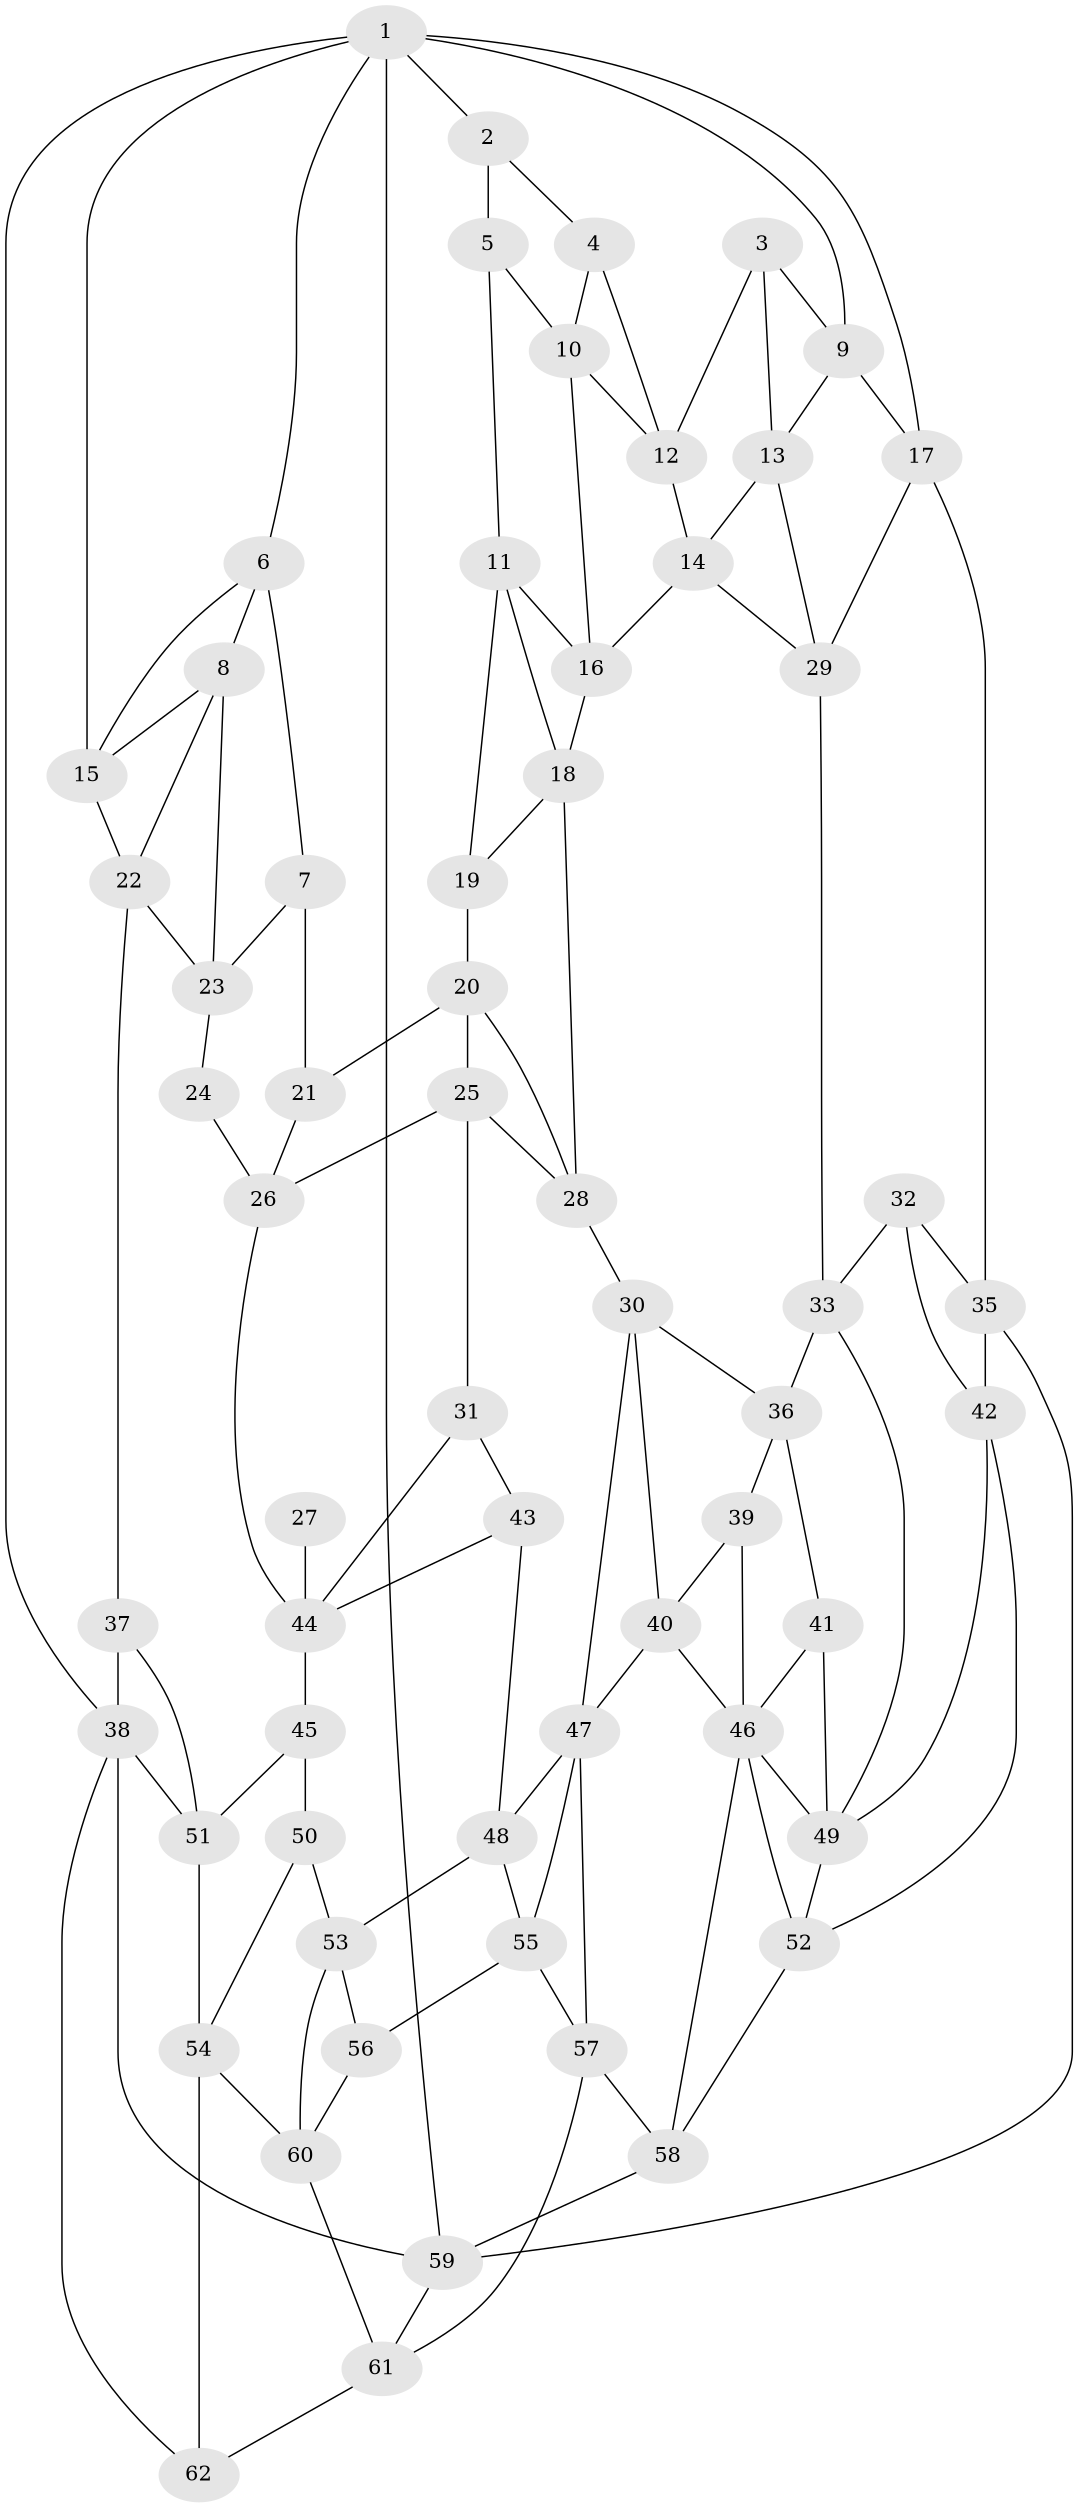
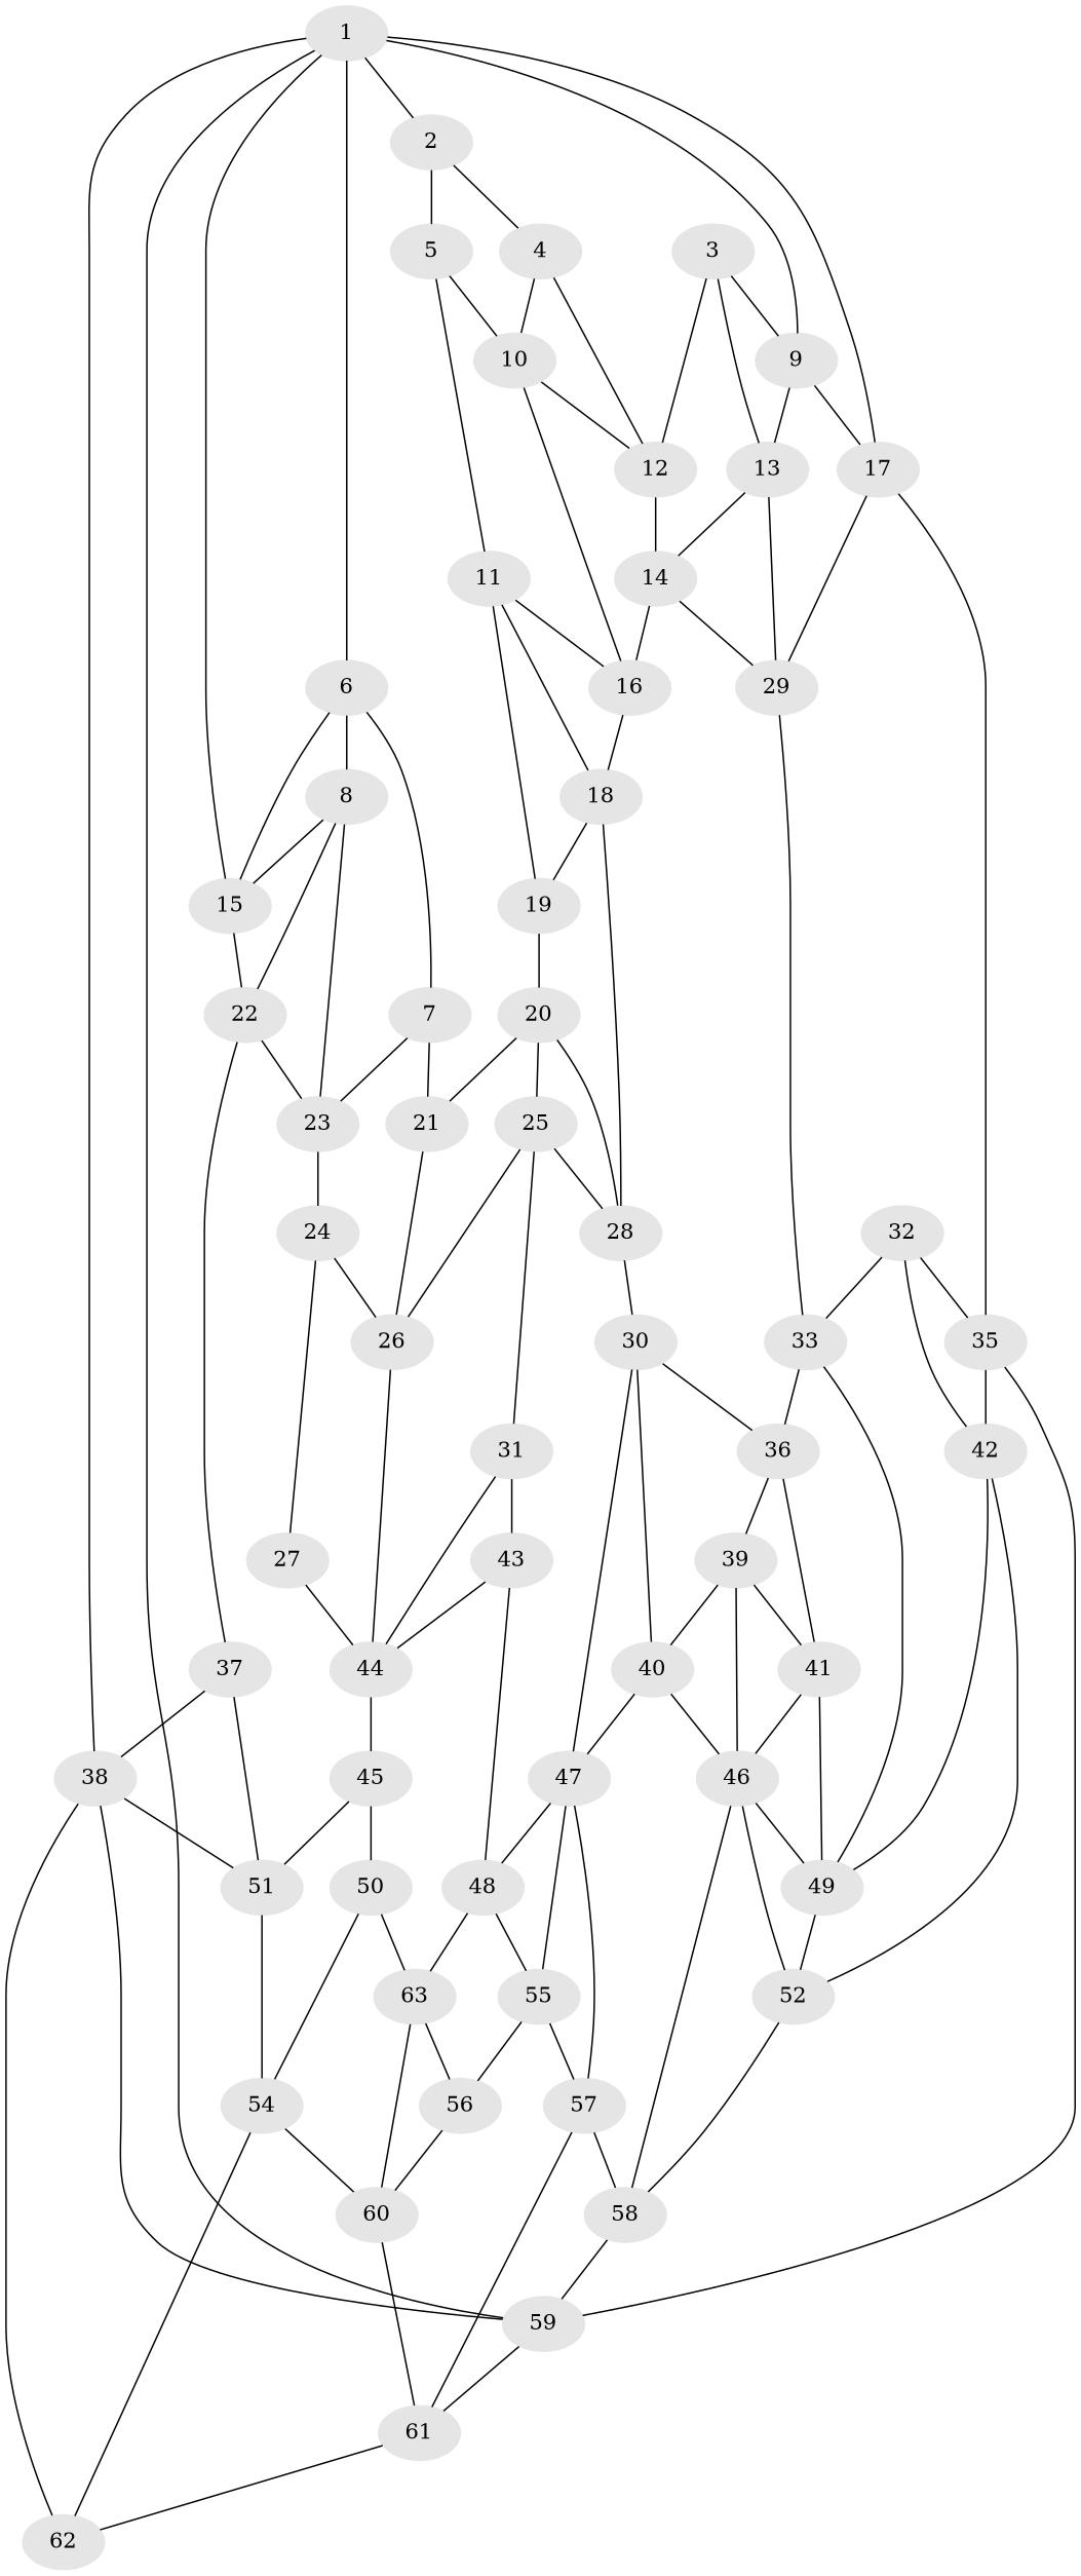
  graph {
    node [color=gray90 style=filled]
    edge [weight=1.0]
    1
    2
    6
    9
    15
    17
    38
    59
    4
    5
    7
    8
    13
    22
    29
    35
    51
    62
    61
    12
    10
    11
    3
    14
    16
    19
    18
    21
    23
    20
    26
    24
    37
    28
    33
    42
    30
    25
    31
    44
    27
    43
    45
    36
    40
    47
    49
    39
    41
    46
    48
    55
    57
    32
    52
    50
    54
    58
-   53
+   53 [label=63]
    56
    60
    1 -- 2
    1 -- 6
    1 -- 9
    1 -- 15
    1 -- 17
    1 -- 38
    1 -- 59
    2 -- 4
    2 -- 5
    6 -- 15
    6 -- 7
    6 -- 8
    9 -- 17
    9 -- 13
    15 -- 22
    17 -- 29
    17 -- 35
    38 -- 59
    38 -- 51
    38 -- 62
    59 -- 61
    4 -- 12
    4 -- 10
    5 -- 10
    5 -- 11
    7 -- 21
    7 -- 23
    8 -- 15
    8 -- 22
    8 -- 23
    13 -- 29
    13 -- 14
    22 -- 23
    22 -- 37
    29 -- 33
    35 -- 59
    35 -- 42
    51 -- 54
    61 -- 62
    12 -- 14
    10 -- 12
    10 -- 16
    11 -- 16
    11 -- 19
    11 -- 18
    3 -- 9
    3 -- 13
    3 -- 12
    14 -- 29
    14 -- 16
    16 -- 18
    19 -- 20
    18 -- 19
    18 -- 28
    21 -- 26
    23 -- 24
    20 -- 21
    20 -- 28
    20 -- 25
    26 -- 44
    24 -- 26
+   24 -- 27
    37 -- 38
    37 -- 51
    28 -- 30
    33 -- 36
    33 -- 49
    42 -- 49
    42 -- 52
    30 -- 36
    30 -- 40
    30 -- 47
    25 -- 26
    25 -- 28
    25 -- 31
    31 -- 44
    31 -- 43
    44 -- 45 [weight=2.0]
    27 -- 44
    43 -- 44
    43 -- 48 [weight=2.0]
    45 -- 51
    45 -- 50 [weight=2.0]
    36 -- 39
    36 -- 41
    40 -- 47
    40 -- 46
    47 -- 48
    47 -- 55
    47 -- 57
    49 -- 52
    39 -- 40
+   39 -- 41
    39 -- 46
    41 -- 49
    41 -- 46
    46 -- 49
    46 -- 52
    46 -- 58
    48 -- 55
    48 -- 53
    55 -- 57
    55 -- 56
    57 -- 61
    57 -- 58
    32 -- 35
    32 -- 33
    32 -- 42
    52 -- 58
    50 -- 54
    50 -- 53
    54 -- 62
    54 -- 60
    58 -- 59
    53 -- 56
    53 -- 60
    56 -- 60
    60 -- 61
  }
